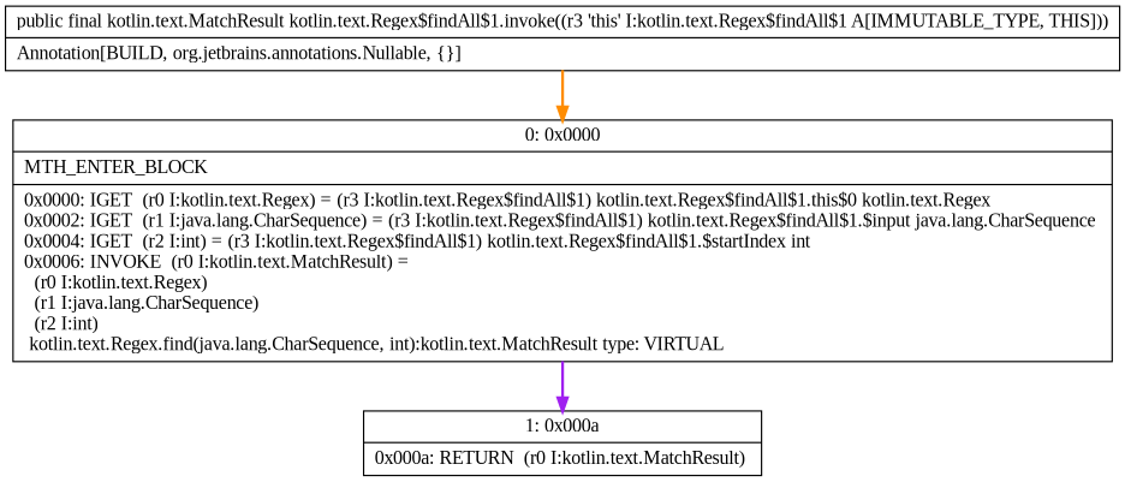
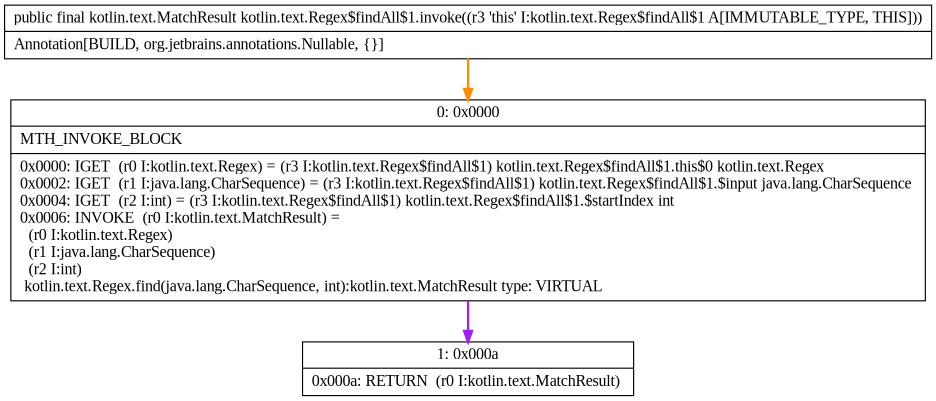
  digraph {
    fontname="Liberation Serif"
    node [shape=record fontname="Liberation Serif"]
    edge [style=bold fontname="Liberation Serif"]
-   n1 [label="{0\:\ 0x0000|MTH_ENTER_BLOCK\l|0x0000: IGET  (r0 I:kotlin.text.Regex) = (r3 I:kotlin.text.Regex$findAll$1) kotlin.text.Regex$findAll$1.this$0 kotlin.text.Regex \l0x0002: IGET  (r1 I:java.lang.CharSequence) = (r3 I:kotlin.text.Regex$findAll$1) kotlin.text.Regex$findAll$1.$input java.lang.CharSequence \l0x0004: IGET  (r2 I:int) = (r3 I:kotlin.text.Regex$findAll$1) kotlin.text.Regex$findAll$1.$startIndex int \l0x0006: INVOKE  (r0 I:kotlin.text.MatchResult) = \l  (r0 I:kotlin.text.Regex)\l  (r1 I:java.lang.CharSequence)\l  (r2 I:int)\l kotlin.text.Regex.find(java.lang.CharSequence, int):kotlin.text.MatchResult type: VIRTUAL \l}"]
+   n1 [label="{0\:\ 0x0000|MTH_INVOKE_BLOCK\l|0x0000: IGET  (r0 I:kotlin.text.Regex) = (r3 I:kotlin.text.Regex$findAll$1) kotlin.text.Regex$findAll$1.this$0 kotlin.text.Regex \l0x0002: IGET  (r1 I:java.lang.CharSequence) = (r3 I:kotlin.text.Regex$findAll$1) kotlin.text.Regex$findAll$1.$input java.lang.CharSequence \l0x0004: IGET  (r2 I:int) = (r3 I:kotlin.text.Regex$findAll$1) kotlin.text.Regex$findAll$1.$startIndex int \l0x0006: INVOKE  (r0 I:kotlin.text.MatchResult) = \l  (r0 I:kotlin.text.Regex)\l  (r1 I:java.lang.CharSequence)\l  (r2 I:int)\l kotlin.text.Regex.find(java.lang.CharSequence, int):kotlin.text.MatchResult type: VIRTUAL \l}"]
    n2 [label="{1\:\ 0x000a|0x000a: RETURN  (r0 I:kotlin.text.MatchResult) \l}"]
    n3 [label="{public final kotlin.text.MatchResult kotlin.text.Regex$findAll$1.invoke((r3 'this' I:kotlin.text.Regex$findAll$1 A[IMMUTABLE_TYPE, THIS]))  | Annotation[BUILD, org.jetbrains.annotations.Nullable, \{\}]\l}"]
    n1 -> n2 [color=purple]
    n3 -> n1 [color=darkorange]
  }
